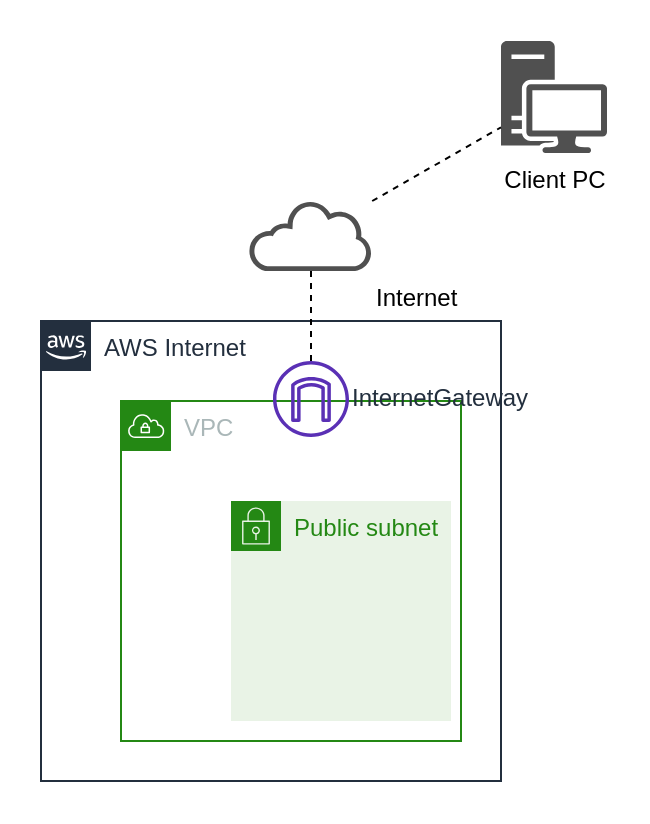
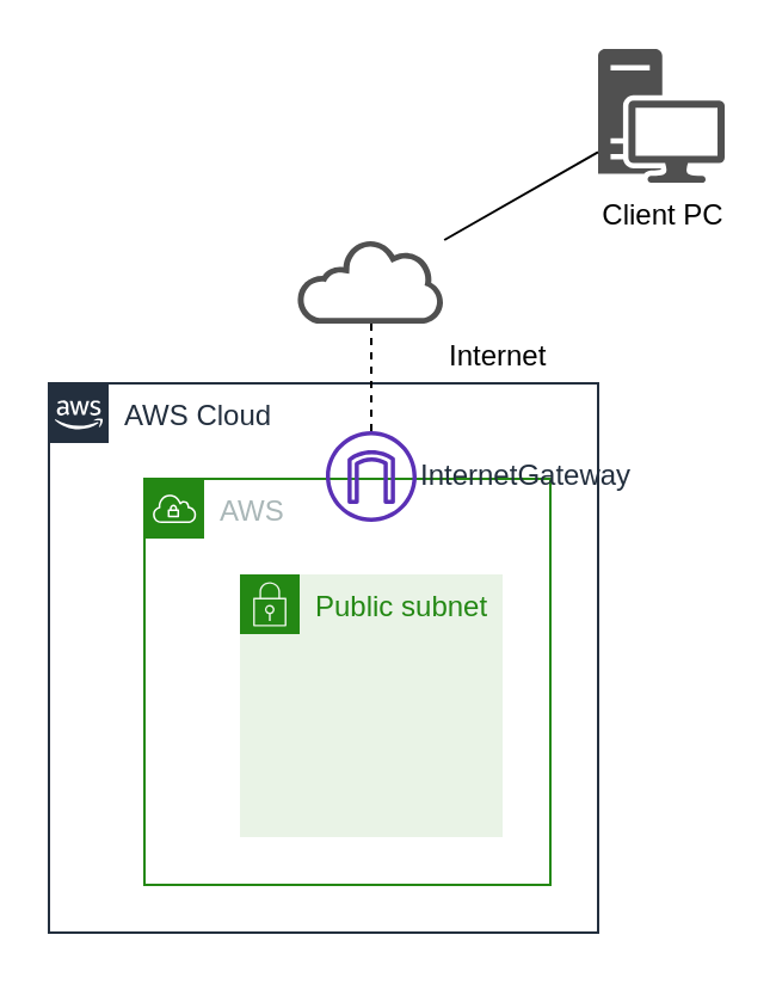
  <mxCell id="0" />
  <mxCell id="1" parent="0" />
- <mxCell id="2" value="AWS Internet" style="points=[[0,0],[0.25,0],[0.5,0],[0.75,0],[1,0],[1,0.25],[1,0.5],[1,0.75],[1,1],[0.75,1],[0.5,1],[0.25,1],[0,1],[0,0.75],[0,0.5],[0,0.25]];outlineConnect=0;gradientColor=none;html=1;whiteSpace=wrap;fontSize=12;fontStyle=0;shape=mxgraph.aws4.group;grIcon=mxgraph.aws4.group_aws_cloud_alt;strokeColor=#232F3E;fillColor=none;verticalAlign=top;align=left;spacingLeft=30;fontColor=#232F3E;dashed=0;" vertex="1" parent="1"><mxGeometry x="20" y="160" width="230" height="230" as="geometry" /></mxCell>
- <mxCell id="3" value="VPC" style="points=[[0,0],[0.25,0],[0.5,0],[0.75,0],[1,0],[1,0.25],[1,0.5],[1,0.75],[1,1],[0.75,1],[0.5,1],[0.25,1],[0,1],[0,0.75],[0,0.5],[0,0.25]];outlineConnect=0;gradientColor=none;html=1;whiteSpace=wrap;fontSize=12;fontStyle=0;shape=mxgraph.aws4.group;grIcon=mxgraph.aws4.group_vpc;strokeColor=#248814;fillColor=none;verticalAlign=top;align=left;spacingLeft=30;fontColor=#AAB7B8;dashed=0;" vertex="1" parent="1"><mxGeometry x="60" y="200" width="170" height="170" as="geometry" /></mxCell>
- <mxCell id="4" value="Public subnet" style="points=[[0,0],[0.25,0],[0.5,0],[0.75,0],[1,0],[1,0.25],[1,0.5],[1,0.75],[1,1],[0.75,1],[0.5,1],[0.25,1],[0,1],[0,0.75],[0,0.5],[0,0.25]];outlineConnect=0;gradientColor=none;html=1;whiteSpace=wrap;fontSize=12;fontStyle=0;shape=mxgraph.aws4.group;grIcon=mxgraph.aws4.group_security_group;grStroke=0;strokeColor=#248814;fillColor=#E9F3E6;verticalAlign=top;align=left;spacingLeft=30;fontColor=#248814;dashed=0;" vertex="1" parent="1"><mxGeometry x="115" y="250" width="110" height="110" as="geometry" /></mxCell>
+ <mxCell id="2" value="AWS Cloud" style="points=[[0,0],[0.25,0],[0.5,0],[0.75,0],[1,0],[1,0.25],[1,0.5],[1,0.75],[1,1],[0.75,1],[0.5,1],[0.25,1],[0,1],[0,0.75],[0,0.5],[0,0.25]];outlineConnect=0;gradientColor=none;html=1;whiteSpace=wrap;fontSize=12;fontStyle=0;shape=mxgraph.aws4.group;grIcon=mxgraph.aws4.group_aws_cloud_alt;strokeColor=#232F3E;fillColor=none;verticalAlign=top;align=left;spacingLeft=30;fontColor=#232F3E;dashed=0;" vertex="1" parent="1"><mxGeometry x="20" y="160" width="230" height="230" as="geometry" /></mxCell>
+ <mxCell id="3" value="AWS" style="points=[[0,0],[0.25,0],[0.5,0],[0.75,0],[1,0],[1,0.25],[1,0.5],[1,0.75],[1,1],[0.75,1],[0.5,1],[0.25,1],[0,1],[0,0.75],[0,0.5],[0,0.25]];outlineConnect=0;gradientColor=none;html=1;whiteSpace=wrap;fontSize=12;fontStyle=0;shape=mxgraph.aws4.group;grIcon=mxgraph.aws4.group_vpc;strokeColor=#248814;fillColor=none;verticalAlign=top;align=left;spacingLeft=30;fontColor=#AAB7B8;dashed=0;" vertex="1" parent="1"><mxGeometry x="60" y="200" width="170" height="170" as="geometry" /></mxCell>
+ <mxCell id="4" value="Public subnet" style="points=[[0,0],[0.25,0],[0.5,0],[0.75,0],[1,0],[1,0.25],[1,0.5],[1,0.75],[1,1],[0.75,1],[0.5,1],[0.25,1],[0,1],[0,0.75],[0,0.5],[0,0.25]];outlineConnect=0;gradientColor=none;html=1;whiteSpace=wrap;fontSize=12;fontStyle=0;shape=mxgraph.aws4.group;grIcon=mxgraph.aws4.group_security_group;grStroke=0;strokeColor=#248814;fillColor=#E9F3E6;verticalAlign=top;align=left;spacingLeft=30;fontColor=#248814;dashed=0;" vertex="1" parent="1"><mxGeometry x="100" y="240" width="110" height="110" as="geometry" /></mxCell>
  <mxCell id="5" value="InternetGateway" style="outlineConnect=0;fontColor=#232F3E;gradientColor=none;fillColor=#5A30B5;strokeColor=none;dashed=0;verticalLabelPosition=middle;verticalAlign=middle;align=left;html=1;fontSize=12;fontStyle=0;aspect=fixed;pointerEvents=1;shape=mxgraph.aws4.internet_gateway;labelPosition=right;" vertex="1" parent="1"><mxGeometry x="136" y="180" width="38" height="38" as="geometry" /></mxCell>
  <mxCell id="6" value="Internet" style="pointerEvents=1;shadow=0;dashed=0;html=1;strokeColor=none;fillColor=#505050;labelPosition=right;verticalLabelPosition=bottom;outlineConnect=0;verticalAlign=top;align=left;shape=mxgraph.office.clouds.cloud;" vertex="1" parent="1"><mxGeometry x="124" y="100" width="62" height="35" as="geometry" /></mxCell>
  <mxCell id="7" value="Client PC" style="pointerEvents=1;shadow=0;dashed=0;html=1;strokeColor=none;fillColor=#505050;labelPosition=center;verticalLabelPosition=bottom;verticalAlign=top;outlineConnect=0;align=center;shape=mxgraph.office.devices.workstation;fontColor=#000000;" vertex="1" parent="1"><mxGeometry x="250" y="20" width="53" height="56" as="geometry" /></mxCell>
  <mxCell id="8" value="" style="endArrow=none;html=1;fontColor=#000000;dashed=1;" edge="1" parent="1" source="6" target="5"><mxGeometry width="50" height="50" relative="1" as="geometry"><mxPoint x="190" y="460" as="sourcePoint" /><mxPoint x="240" y="410" as="targetPoint" /></mxGeometry></mxCell>
- <mxCell id="9" value="" style="endArrow=none;html=1;fontColor=#000000;dashed=1;" edge="1" parent="1" source="6" target="7"><mxGeometry width="50" height="50" relative="1" as="geometry"><mxPoint x="190" y="460" as="sourcePoint" /><mxPoint x="240" y="410" as="targetPoint" /></mxGeometry></mxCell>
+ <mxCell id="9" value="" style="endArrow=none;html=1;fontColor=#000000;" edge="1" parent="1" source="6" target="7"><mxGeometry width="50" height="50" relative="1" as="geometry"><mxPoint x="190" y="460" as="sourcePoint" /><mxPoint x="240" y="410" as="targetPoint" /></mxGeometry></mxCell>
